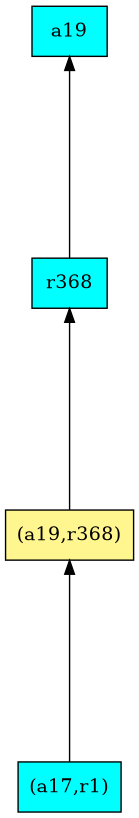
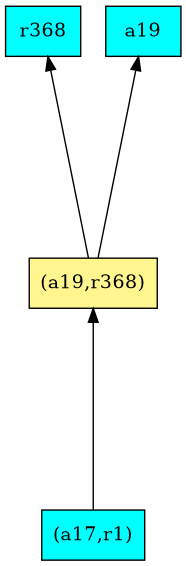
  digraph {
    rankdir=BT
    ranksep=2.0
    node [fillcolor=cyan shape=record style=filled]
    n1 [label="{r368}"]
    n2 [label="{a19}"]
    n3 [fillcolor=khaki1 label="{(a19,r368)}"]
    n4 [label="{(a17,r1)}"]
    n3 -> n1
-   n1 -> n2
+   n3 -> n2
    n4 -> n3
  }
